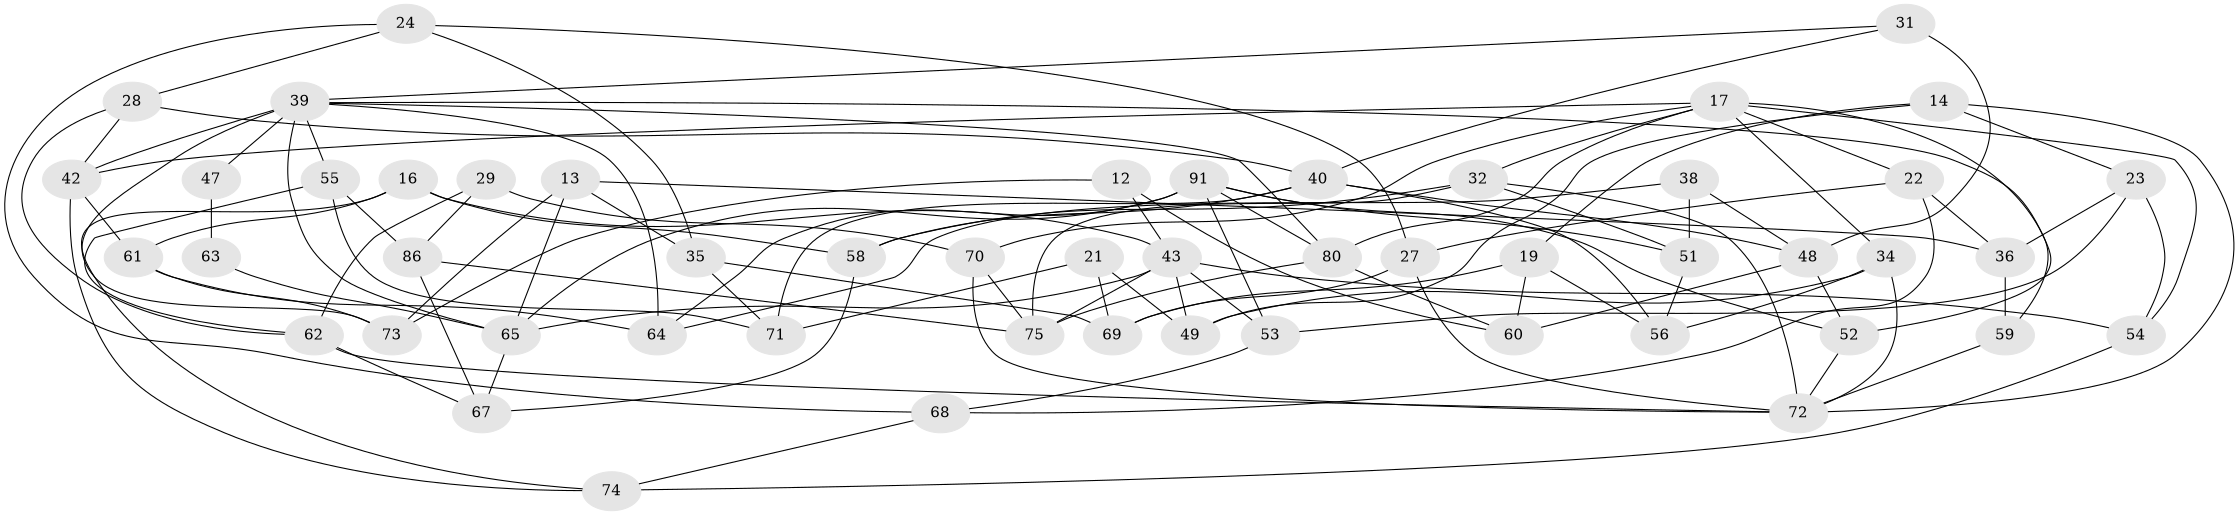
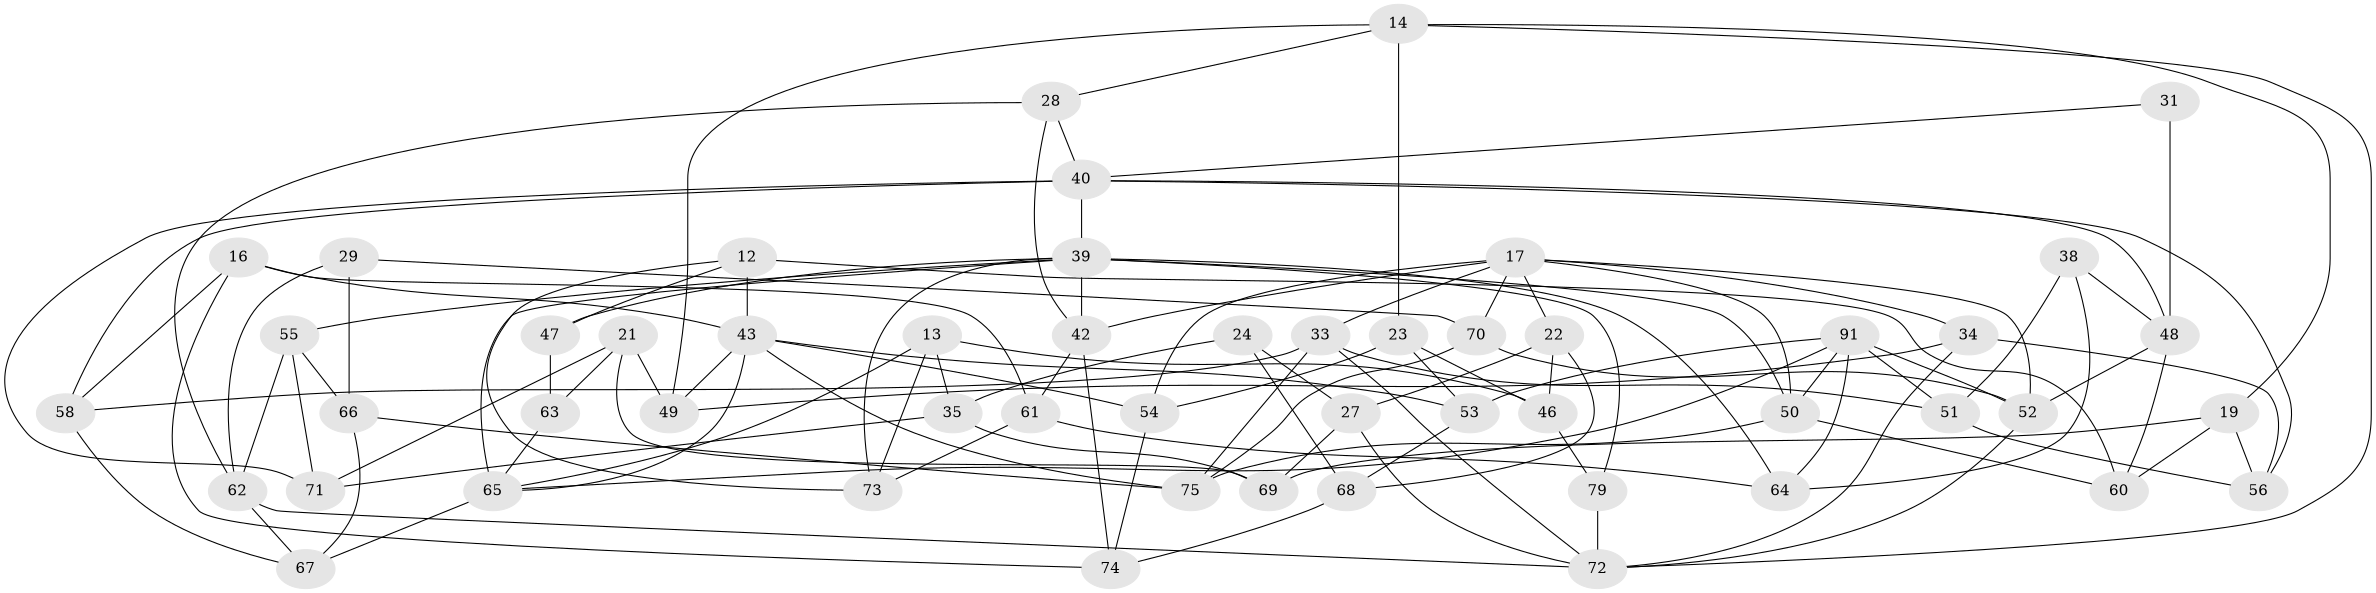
  graph {
    node [color=gray90 style=filled]
    43 [super="+37"]
    65 [super="+2+57"]
    49 [super="+46"]
    54
    53
    75 [super="+44"]
    12
    47
    60
    73
    63
    13
    35
-   36
+   36 [label=46]
    69
    71
-   59
+   59 [label=79]
    67 [super="+25"]
    14
    19
    23
    72 [super="+9+26"]
    56
    16
    58
    61
    74
    64
    17 [super="+6+10"]
    22
-   32 [super="+8"]
+   32 [super="+8" label=33]
    34
    42
-   50 [super="+3" label=80]
+   50 [super="+3"]
    52 [super="+1"]
    70
    27
    68
    51
    21 [super="+18"]
    24
    28
    40 [super="+11"]
    62 [super="+45"]
    48 [super="+20"]
    29
-   66 [label=86]
+   66
    39 [super="+33"]
    55
    31
    38
    n52 [label=91 super="+5+15"]
    43 -- 65
    43 -- 49 [weight=2]
    43 -- 54
    43 -- 53
    43 -- 75
    65 -- 67 [weight=2]
    54 -- 74
    53 -- 68
    12 -- 43
+   12 -- 47
    12 -- 60
    12 -- 73
    47 -- 63
    63 -- 65
    13 -- 65
    13 -- 73
    13 -- 35
    13 -- 36
    35 -- 69
    35 -- 71
    36 -- 59
    59 -- 72
    14 -- 49
    14 -- 19
    14 -- 23
    14 -- 72
    19 -- 60
    19 -- 69
    19 -- 56
    23 -- 54
    23 -- 53
    23 -- 36
    16 -- 43
    16 -- 58
    16 -- 61
    16 -- 74
    58 -- 67
    61 -- 73
    61 -- 64
    17 -- 54
    17 -- 22
    17 -- 32
    17 -- 34
    17 -- 42
    17 -- 50
    17 -- 52
    17 -- 70
    22 -- 36
    22 -- 27
    22 -- 68
    32 -- 75 [weight=2]
    32 -- 72
    32 -- 58
    32 -- 51
    34 -- 49
    34 -- 72
    34 -- 56
    42 -- 61
    42 -- 74
    50 -- 75
    50 -- 60
    52 -- 72
    70 -- 75
-   70 -- 72
+   70 -- 52
    27 -- 69
    27 -- 72
    68 -- 74
    51 -- 56
    21 -- 49 [weight=2]
+   21 -- 63 [weight=2]
    21 -- 69
    21 -- 71
    24 -- 35
    24 -- 27
    24 -- 68
-   24 -- 28
+   14 -- 28
    28 -- 42
    28 -- 40
    28 -- 62
    40 -- 71
    40 -- 56
    40 -- 58
    40 -- 48
    62 -- 67 [weight=2]
    62 -- 72
    48 -- 60
    48 -- 52 [weight=2]
    29 -- 70
    29 -- 62
    29 -- 66
    66 -- 75
    66 -- 67
    39 -- 65 [weight=2]
    39 -- 47
    39 -- 73
    39 -- 59
    39 -- 64
    39 -- 42
    39 -- 50
    39 -- 55
    55 -- 71
    55 -- 62
    55 -- 66
    31 -- 40
    31 -- 48 [weight=2]
-   31 -- 39
+   40 -- 39
    38 -- 64
    38 -- 51
    38 -- 48
    n52 -- 65
    n52 -- 53
    n52 -- 64
    n52 -- 50 [weight=2]
    n52 -- 52 [weight=2]
    n52 -- 51
  }
